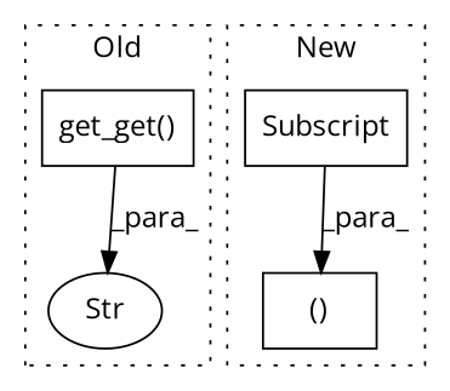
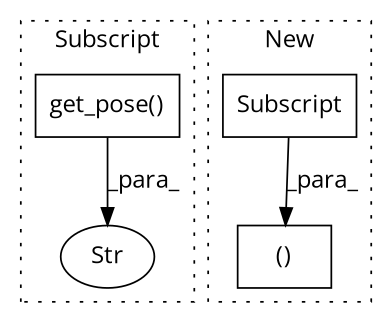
  digraph {
    fontname="Open Sans"
    node [fontname="Open Sans" shape=box]
    edge [fontname="Open Sans"]
-   n1 [a=75 l="17,1" label="get_get()" s="3549,3579"]
+   n1 [a=75 l="17,1" label="get_pose()" s="3549,3579"]
    n2 [a=66 l=13 label=Str s=3566 shape=ellipse]
    n3 [a=54 l=45 label="()" s=3657]
    n4 [a=63 l="31,0" label=Subscript s="3671,0"]
    subgraph cluster_1 {
-     label=Old
+     label=Subscript
      style=dotted
      n1
      n2
    }
    subgraph cluster_2 {
      label=New
      style=dotted
      n3
      n4
    }
    n1 -> n2 [label=_para_]
    n4 -> n3 [label=_para_]
  }
